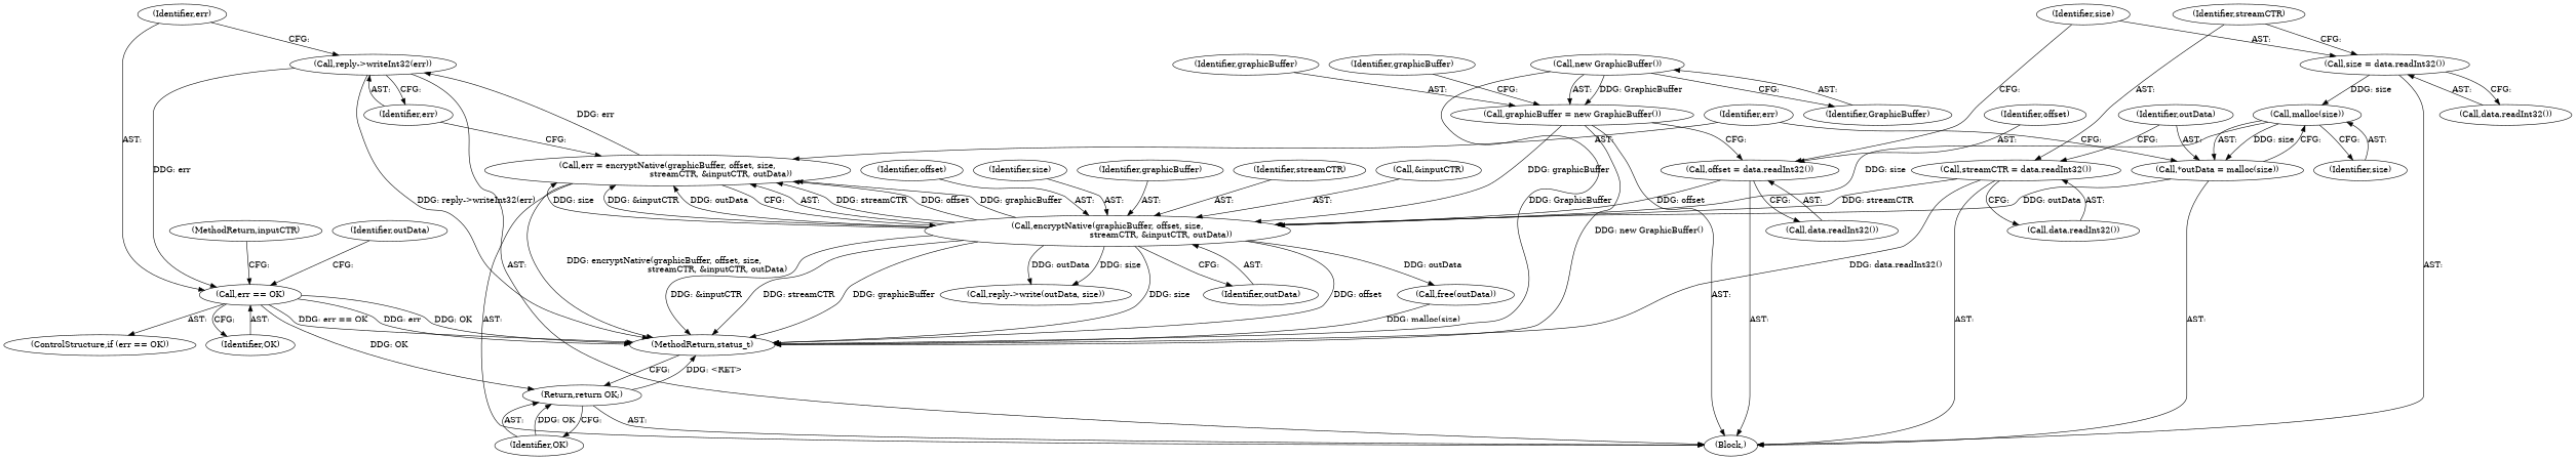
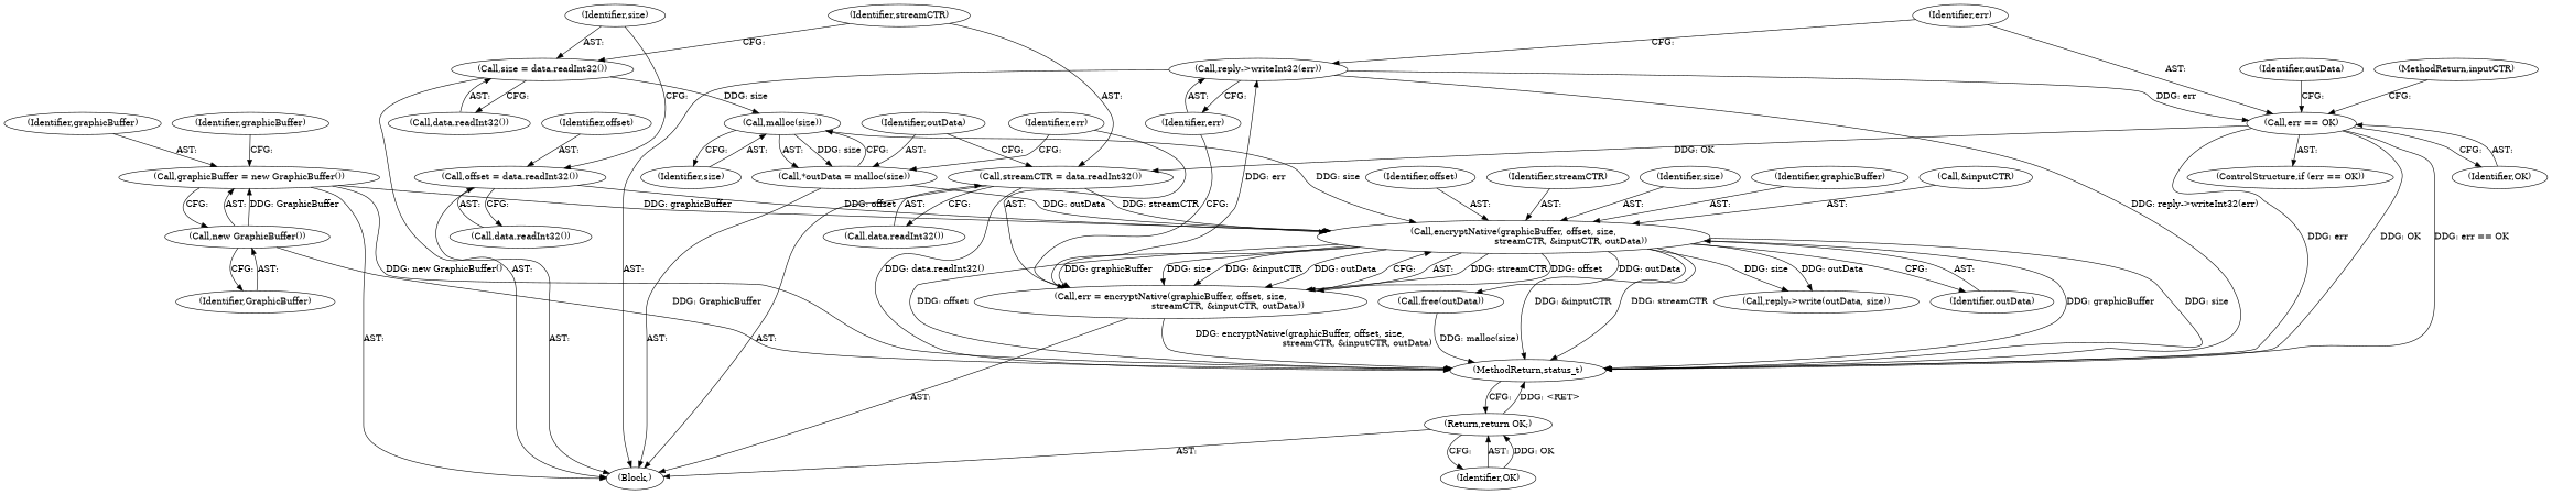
  digraph {
    n1 [label="(Call,reply->writeInt32(err))"]
    n2 [label="(Call,err == OK)"]
    n3 [label="(Block,)"]
    n4 [label="(Identifier,err)"]
    n5 [label="(MethodReturn,status_t)"]
    n6 [label="(Return,return OK;)"]
    n7 [label="(ControlStructure,if (err == OK))"]
    n8 [label="(Identifier,OK)"]
    n9 [label="(Call,err = encryptNative(graphicBuffer, offset, size,\n                                         streamCTR, &inputCTR, outData))"]
    n10 [label="(Call,encryptNative(graphicBuffer, offset, size,\n                                         streamCTR, &inputCTR, outData))"]
    n11 [label="(Call,reply->write(outData, size))"]
    n12 [label="(Call,free(outData))"]
    n13 [label="(Identifier,outData)"]
    n14 [label="(Call,graphicBuffer = new GraphicBuffer())"]
    n15 [label="(Call,new GraphicBuffer())"]
    n16 [label="(Identifier,GraphicBuffer)"]
    n17 [label="(Call,offset = data.readInt32())"]
    n18 [label="(Call,data.readInt32())"]
    n19 [label="(Call,malloc(size))"]
    n20 [label="(Call,*outData = malloc(size))"]
    n21 [label="(Identifier,size)"]
    n22 [label="(Call,size = data.readInt32())"]
    n23 [label="(Call,data.readInt32())"]
    n24 [label="(Call,streamCTR = data.readInt32())"]
    n25 [label="(Call,data.readInt32())"]
    n26 [label="(Identifier,OK)"]
    n27 [label="(Identifier,size)"]
    n28 [label="(Identifier,err)"]
    n29 [label="(Identifier,outData)"]
    n30 [label="(Identifier,err)"]
    n31 [label="(Identifier,streamCTR)"]
    n32 [label="(Identifier,streamCTR)"]
    n33 [label="(Identifier,size)"]
    n34 [label="(Identifier,outData)"]
    n35 [label="(Identifier,graphicBuffer)"]
    n36 [label="(MethodReturn,inputCTR)"]
    n37 [label="(Call,&inputCTR)"]
    n38 [label="(Identifier,graphicBuffer)"]
    n39 [label="(Identifier,graphicBuffer)"]
    n40 [label="(Identifier,offset)"]
    n41 [label="(Identifier,offset)"]
    n1 -> n2 [label="DDG: err"]
    n1 -> n3 [label="AST: "]
    n1 -> n4 [label="CFG: "]
    n1 -> n5 [label="DDG: reply->writeInt32(err)"]
    n2 -> n5 [label="DDG: err"]
    n2 -> n5 [label="DDG: OK"]
    n2 -> n5 [label="DDG: err == OK"]
-   n2 -> n6 [label="DDG: OK"]
+   n2 -> n24 [label="DDG: OK"]
    n2 -> n7 [label="AST: "]
    n2 -> n8 [label="CFG: "]
    n4 -> n1 [label="AST: "]
    n4 -> n9 [label="CFG: "]
    n5 -> n6 [label="CFG: "]
    n6 -> n3 [label="AST: "]
    n6 -> n5 [label="DDG: <RET>"]
    n6 -> n26 [label="CFG: "]
    n8 -> n2 [label="AST: "]
    n9 -> n1 [label="DDG: err"]
    n9 -> n3 [label="AST: "]
    n9 -> n5 [label="DDG: encryptNative(graphicBuffer, offset, size,\n                                         streamCTR, &inputCTR, outData)"]
    n9 -> n10 [label="CFG: "]
    n10 -> n5 [label="DDG: &inputCTR"]
    n10 -> n5 [label="DDG: streamCTR"]
    n10 -> n5 [label="DDG: graphicBuffer"]
    n10 -> n5 [label="DDG: size"]
    n10 -> n5 [label="DDG: offset"]
    n10 -> n9 [label="AST: "]
    n10 -> n9 [label="DDG: streamCTR"]
    n10 -> n9 [label="DDG: offset"]
    n10 -> n9 [label="DDG: graphicBuffer"]
    n10 -> n9 [label="DDG: size"]
    n10 -> n9 [label="DDG: &inputCTR"]
    n10 -> n9 [label="DDG: outData"]
    n10 -> n11 [label="DDG: outData"]
    n10 -> n11 [label="DDG: size"]
    n10 -> n12 [label="DDG: outData"]
    n10 -> n13 [label="CFG: "]
    n12 -> n5 [label="DDG: malloc(size)"]
    n13 -> n10 [label="AST: "]
    n14 -> n3 [label="AST: "]
    n14 -> n5 [label="DDG: new GraphicBuffer()"]
    n14 -> n10 [label="DDG: graphicBuffer"]
-   n14 -> n17 [label="CFG: "]
+   n14 -> n15 [label="CFG: "]
    n15 -> n5 [label="DDG: GraphicBuffer"]
    n15 -> n14 [label="AST: "]
    n15 -> n14 [label="DDG: GraphicBuffer"]
    n15 -> n16 [label="CFG: "]
    n16 -> n15 [label="AST: "]
    n17 -> n3 [label="AST: "]
    n17 -> n10 [label="DDG: offset"]
    n17 -> n18 [label="CFG: "]
    n18 -> n17 [label="AST: "]
    n19 -> n10 [label="DDG: size"]
    n19 -> n20 [label="AST: "]
    n19 -> n20 [label="DDG: size"]
    n19 -> n21 [label="CFG: "]
    n20 -> n3 [label="AST: "]
    n20 -> n10 [label="DDG: outData"]
    n20 -> n19 [label="CFG: "]
    n21 -> n19 [label="AST: "]
    n22 -> n3 [label="AST: "]
    n22 -> n19 [label="DDG: size"]
    n22 -> n23 [label="CFG: "]
    n23 -> n22 [label="AST: "]
    n24 -> n3 [label="AST: "]
    n24 -> n5 [label="DDG: data.readInt32()"]
    n24 -> n10 [label="DDG: streamCTR"]
    n24 -> n25 [label="CFG: "]
    n25 -> n24 [label="AST: "]
    n26 -> n6 [label="AST: "]
    n26 -> n6 [label="DDG: OK"]
    n27 -> n17 [label="CFG: "]
    n27 -> n22 [label="AST: "]
    n28 -> n1 [label="CFG: "]
    n28 -> n2 [label="AST: "]
    n29 -> n20 [label="AST: "]
    n29 -> n24 [label="CFG: "]
    n30 -> n9 [label="AST: "]
    n30 -> n20 [label="CFG: "]
    n31 -> n10 [label="AST: "]
    n32 -> n22 [label="CFG: "]
    n32 -> n24 [label="AST: "]
    n33 -> n10 [label="AST: "]
    n34 -> n2 [label="CFG: "]
    n35 -> n10 [label="AST: "]
    n36 -> n2 [label="CFG: "]
    n37 -> n10 [label="AST: "]
    n38 -> n14 [label="AST: "]
    n39 -> n14 [label="CFG: "]
    n40 -> n17 [label="AST: "]
    n41 -> n10 [label="AST: "]
  }
